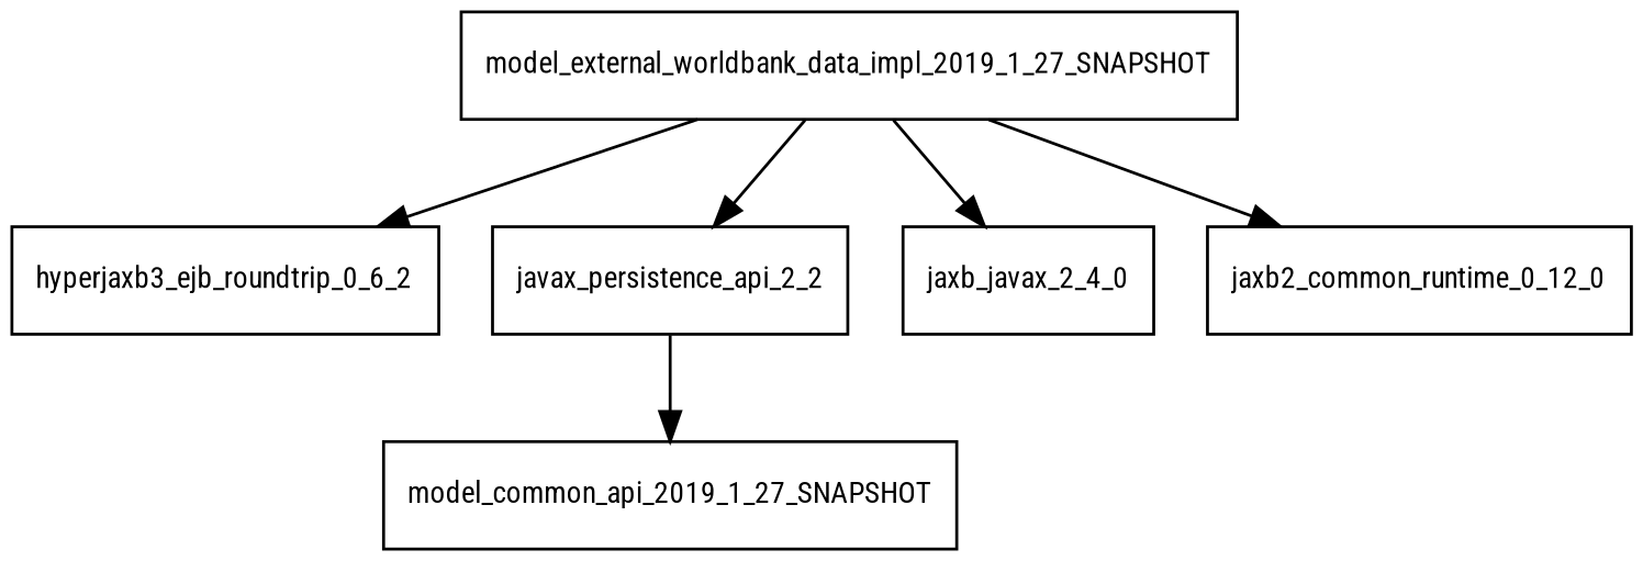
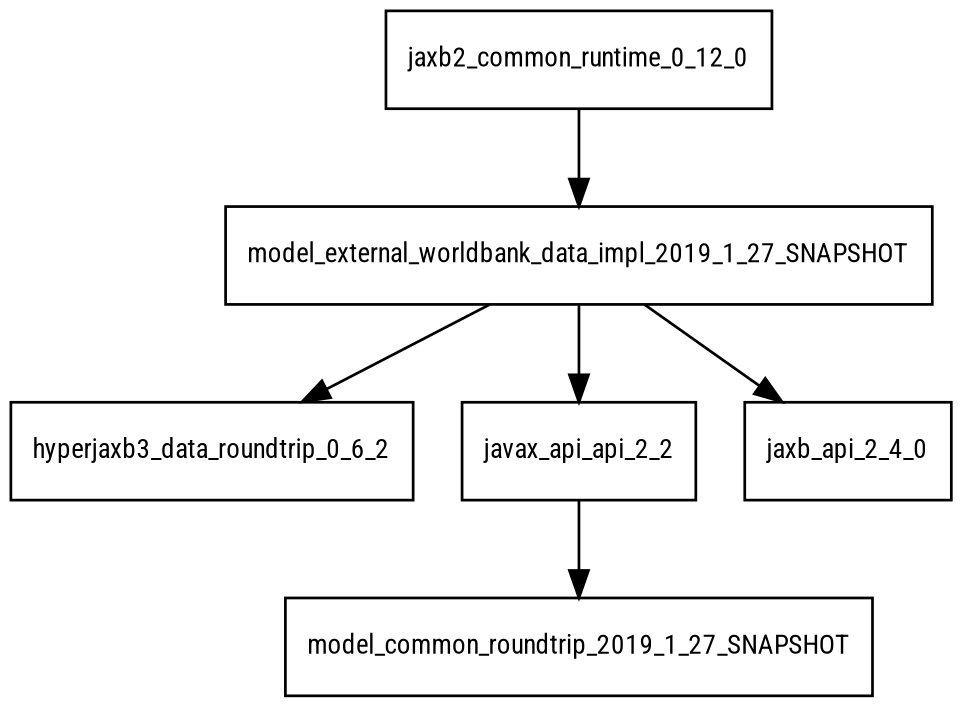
  digraph {
    fontname="Roboto Condensed"
    node [fontname="Roboto Condensed" fontsize=10.0 shape=box]
    edge [fontname="Roboto Condensed"]
    model_external_worldbank_data_impl_2019_1_27_SNAPSHOT
-   hyperjaxb3_ejb_roundtrip_0_6_2
-   javax_persistence_api_2_2
-   jaxb_api_2_4_0 [label=jaxb_javax_2_4_0]
+   hyperjaxb3_ejb_roundtrip_0_6_2 [label=hyperjaxb3_data_roundtrip_0_6_2]
+   javax_persistence_api_2_2 [label=javax_api_api_2_2]
+   jaxb_api_2_4_0
    n5 [label=jaxb2_common_runtime_0_12_0]
-   model_common_api_2019_1_27_SNAPSHOT
+   model_common_api_2019_1_27_SNAPSHOT [label=model_common_roundtrip_2019_1_27_SNAPSHOT]
    model_external_worldbank_data_impl_2019_1_27_SNAPSHOT -> hyperjaxb3_ejb_roundtrip_0_6_2
    model_external_worldbank_data_impl_2019_1_27_SNAPSHOT -> javax_persistence_api_2_2
    model_external_worldbank_data_impl_2019_1_27_SNAPSHOT -> jaxb_api_2_4_0
-   model_external_worldbank_data_impl_2019_1_27_SNAPSHOT -> n5
+   n5 -> model_external_worldbank_data_impl_2019_1_27_SNAPSHOT
    javax_persistence_api_2_2 -> model_common_api_2019_1_27_SNAPSHOT
  }
